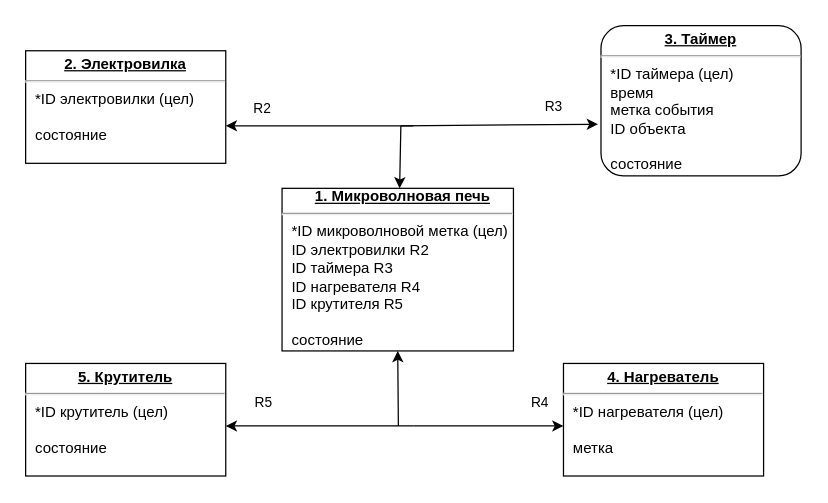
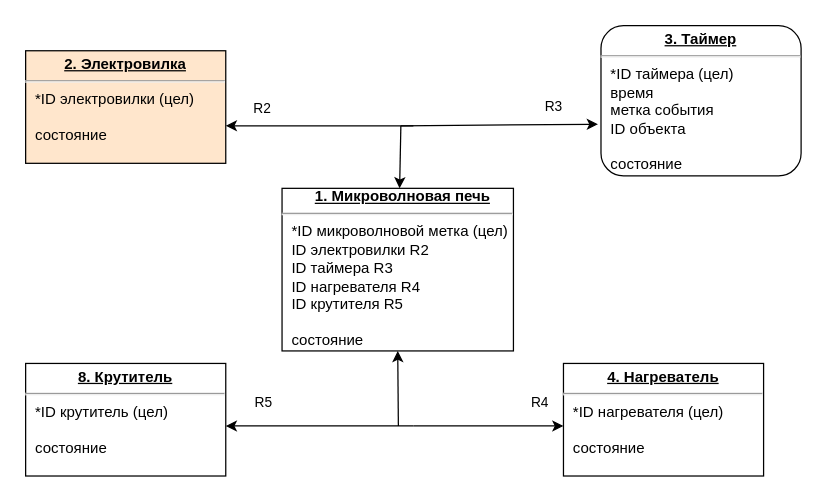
  <mxCell id="0" />
  <mxCell id="1" parent="0" />
  <mxCell id="2" value="&lt;b&gt;&amp;nbsp;&amp;nbsp;&amp;nbsp;&amp;nbsp; &amp;nbsp;&amp;nbsp; &lt;/b&gt;&lt;u&gt;&lt;b&gt;1. Микроволновая печь&lt;/b&gt;&lt;/u&gt;&lt;br&gt;&lt;hr&gt;&lt;p style=&quot;margin: 0px ; margin-left: 8px&quot;&gt;*ID микроволновой метка (цел)&lt;br&gt;ID электровилки R2&lt;br&gt;ID таймера R3&lt;br&gt;ID нагревателя R4&lt;br&gt;ID крутителя R5&lt;br&gt;&lt;br&gt;состояние&lt;br&gt;&lt;/p&gt;&lt;p style=&quot;margin: 0px ; margin-left: 8px&quot;&gt;&lt;br&gt;&lt;/p&gt;" style="verticalAlign=top;align=left;overflow=fill;fontSize=12;fontFamily=Helvetica;html=1;" vertex="1" parent="1"><mxGeometry x="225" y="150" width="185" height="130" as="geometry" /></mxCell>
  <mxCell id="3" value="&lt;p style=&quot;margin: 0px ; margin-top: 4px ; text-align: center ; text-decoration: underline&quot;&gt;&lt;b&gt;3. Таймер&lt;/b&gt;&lt;br&gt;&lt;/p&gt;&lt;hr&gt;&lt;p style=&quot;margin: 0px ; margin-left: 8px&quot;&gt;*ID таймера (цел)&lt;br&gt;время &lt;br&gt;метка события&lt;br&gt;ID объекта&lt;br&gt;&lt;br&gt;состояние&lt;br&gt;&lt;/p&gt;" style="verticalAlign=top;align=left;overflow=fill;fontSize=12;fontFamily=Helvetica;html=1;rounded=1;" vertex="1" parent="1"><mxGeometry x="480" y="20" width="160" height="120" as="geometry" /></mxCell>
- <mxCell id="4" value="&lt;p style=&quot;margin: 0px ; margin-top: 4px ; text-align: center ; text-decoration: underline&quot;&gt;&lt;b&gt;2. Электровилка&lt;/b&gt;&lt;br&gt;&lt;/p&gt;&lt;hr&gt;&lt;p style=&quot;margin: 0px ; margin-left: 8px&quot;&gt;*ID электровилки (цел)&lt;br&gt;&lt;br&gt;состояние &lt;br&gt;&lt;br&gt;&lt;/p&gt;" style="verticalAlign=top;align=left;overflow=fill;fontSize=12;fontFamily=Helvetica;html=1;" vertex="1" parent="1"><mxGeometry x="20" y="40" width="160" height="90" as="geometry" /></mxCell>
- <mxCell id="5" value="&lt;p style=&quot;margin: 0px ; margin-top: 4px ; text-align: center ; text-decoration: underline&quot;&gt;&lt;b&gt;5. Крутитель&lt;/b&gt;&lt;br&gt;&lt;/p&gt;&lt;hr&gt;&lt;p style=&quot;margin: 0px ; margin-left: 8px&quot;&gt;*ID крутитель (цел)&lt;br&gt;&lt;br&gt;состояние&lt;br&gt;&lt;/p&gt;" style="verticalAlign=top;align=left;overflow=fill;fontSize=12;fontFamily=Helvetica;html=1;" vertex="1" parent="1"><mxGeometry x="20" y="290" width="160" height="90" as="geometry" /></mxCell>
- <mxCell id="6" value="&lt;p style=&quot;margin: 0px ; margin-top: 4px ; text-align: center ; text-decoration: underline&quot;&gt;&lt;b&gt;4. Нагреватель&lt;/b&gt;&lt;br&gt;&lt;/p&gt;&lt;hr&gt;&lt;p style=&quot;margin: 0px ; margin-left: 8px&quot;&gt;*ID нагревателя (цел)&lt;br&gt;&lt;br&gt;метка&lt;br&gt;&lt;/p&gt;" style="verticalAlign=top;align=left;overflow=fill;fontSize=12;fontFamily=Helvetica;html=1;" vertex="1" parent="1"><mxGeometry x="450" y="290" width="160" height="90" as="geometry" /></mxCell>
+ <mxCell id="4" value="&lt;p style=&quot;margin: 0px ; margin-top: 4px ; text-align: center ; text-decoration: underline&quot;&gt;&lt;b&gt;2. Электровилка&lt;/b&gt;&lt;br&gt;&lt;/p&gt;&lt;hr&gt;&lt;p style=&quot;margin: 0px ; margin-left: 8px&quot;&gt;*ID электровилки (цел)&lt;br&gt;&lt;br&gt;состояние &lt;br&gt;&lt;br&gt;&lt;/p&gt;" style="verticalAlign=top;align=left;overflow=fill;fontSize=12;fontFamily=Helvetica;html=1;fillColor=#ffe6cc;" vertex="1" parent="1"><mxGeometry x="20" y="40" width="160" height="90" as="geometry" /></mxCell>
+ <mxCell id="5" value="&lt;p style=&quot;margin: 0px ; margin-top: 4px ; text-align: center ; text-decoration: underline&quot;&gt;&lt;b&gt;8. Крутитель&lt;/b&gt;&lt;br&gt;&lt;/p&gt;&lt;hr&gt;&lt;p style=&quot;margin: 0px ; margin-left: 8px&quot;&gt;*ID крутитель (цел)&lt;br&gt;&lt;br&gt;состояние&lt;br&gt;&lt;/p&gt;" style="verticalAlign=top;align=left;overflow=fill;fontSize=12;fontFamily=Helvetica;html=1;" vertex="1" parent="1"><mxGeometry x="20" y="290" width="160" height="90" as="geometry" /></mxCell>
+ <mxCell id="6" value="&lt;p style=&quot;margin: 0px ; margin-top: 4px ; text-align: center ; text-decoration: underline&quot;&gt;&lt;b&gt;4. Нагреватель&lt;/b&gt;&lt;br&gt;&lt;/p&gt;&lt;hr&gt;&lt;p style=&quot;margin: 0px ; margin-left: 8px&quot;&gt;*ID нагревателя (цел)&lt;br&gt;&lt;br&gt;состояние&lt;br&gt;&lt;/p&gt;" style="verticalAlign=top;align=left;overflow=fill;fontSize=12;fontFamily=Helvetica;html=1;" vertex="1" parent="1"><mxGeometry x="450" y="290" width="160" height="90" as="geometry" /></mxCell>
  <mxCell id="7" value="" style="endArrow=classic;html=1;entryX=-0.015;entryY=0.656;entryDx=0;entryDy=0;entryPerimeter=0;" edge="1" parent="1" target="3"><mxGeometry width="50" height="50" relative="1" as="geometry"><mxPoint x="320" y="100" as="sourcePoint" /><mxPoint x="476" y="97" as="targetPoint" /></mxGeometry></mxCell>
  <mxCell id="8" value="R3" style="edgeLabel;html=1;align=center;verticalAlign=middle;resizable=0;points=[];" vertex="1" connectable="0" parent="7"><mxGeometry x="0.393" y="2" relative="1" as="geometry"><mxPoint x="12.01" y="-12.33" as="offset" /></mxGeometry></mxCell>
  <mxCell id="9" value="" style="endArrow=classic;html=1;" edge="1" parent="1"><mxGeometry width="50" height="50" relative="1" as="geometry"><mxPoint x="330" y="100" as="sourcePoint" /><mxPoint x="180" y="100" as="targetPoint" /></mxGeometry></mxCell>
  <mxCell id="10" value="R2" style="edgeLabel;html=1;align=center;verticalAlign=middle;resizable=0;points=[];" vertex="1" connectable="0" parent="9"><mxGeometry x="0.627" y="-2" relative="1" as="geometry"><mxPoint y="-13" as="offset" /></mxGeometry></mxCell>
  <mxCell id="11" value="" style="endArrow=classic;html=1;" edge="1" parent="1"><mxGeometry width="50" height="50" relative="1" as="geometry"><mxPoint x="320" y="100" as="sourcePoint" /><mxPoint x="319" y="150" as="targetPoint" /></mxGeometry></mxCell>
  <mxCell id="12" value="" style="endArrow=classic;html=1;entryX=-0.031;entryY=0.656;entryDx=0;entryDy=0;entryPerimeter=0;" edge="1" parent="1"><mxGeometry width="50" height="50" relative="1" as="geometry"><mxPoint x="330" y="340" as="sourcePoint" /><mxPoint x="450" y="340" as="targetPoint" /></mxGeometry></mxCell>
  <mxCell id="13" value="R4" style="edgeLabel;html=1;align=center;verticalAlign=middle;resizable=0;points=[];" vertex="1" connectable="0" parent="12"><mxGeometry x="0.35" y="2" relative="1" as="geometry"><mxPoint x="19" y="-18" as="offset" /></mxGeometry></mxCell>
  <mxCell id="14" value="" style="endArrow=classic;html=1;" edge="1" parent="1"><mxGeometry width="50" height="50" relative="1" as="geometry"><mxPoint x="330" y="340" as="sourcePoint" /><mxPoint x="180" y="340" as="targetPoint" /></mxGeometry></mxCell>
  <mxCell id="15" value="R5" style="edgeLabel;html=1;align=center;verticalAlign=middle;resizable=0;points=[];" vertex="1" connectable="0" parent="14"><mxGeometry x="0.613" y="-3" relative="1" as="geometry"><mxPoint y="-17" as="offset" /></mxGeometry></mxCell>
  <mxCell id="16" value="" style="endArrow=classic;html=1;entryX=0.5;entryY=1;entryDx=0;entryDy=0;" edge="1" parent="1" target="2"><mxGeometry width="50" height="50" relative="1" as="geometry"><mxPoint x="318" y="340" as="sourcePoint" /><mxPoint x="330" y="310" as="targetPoint" /></mxGeometry></mxCell>
